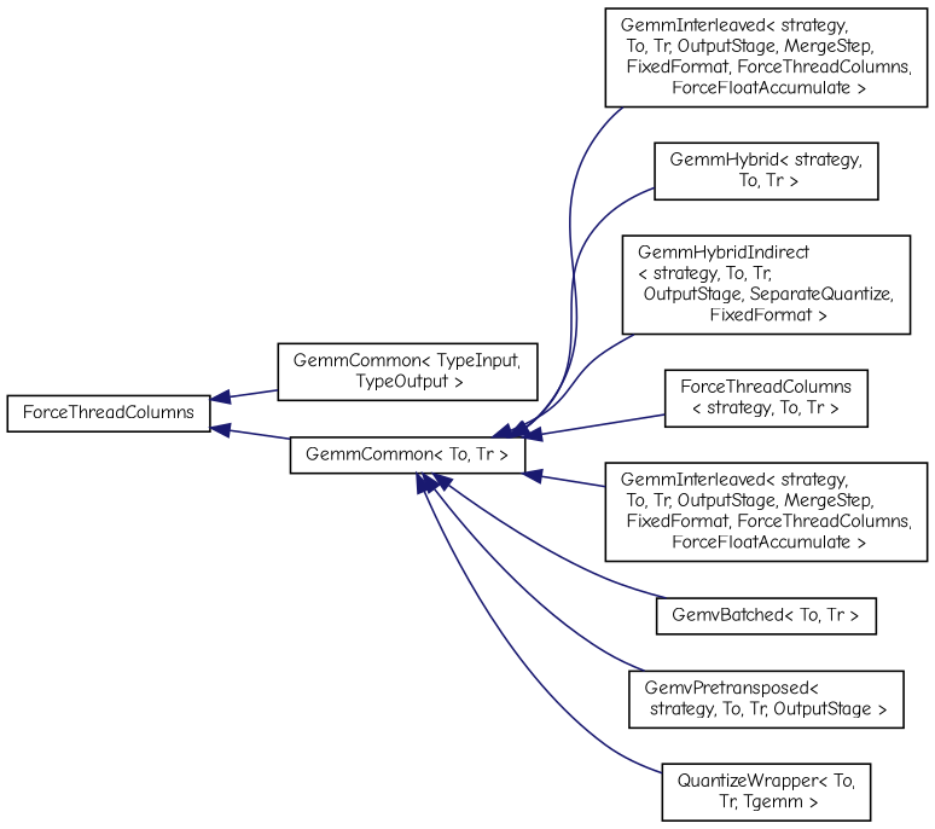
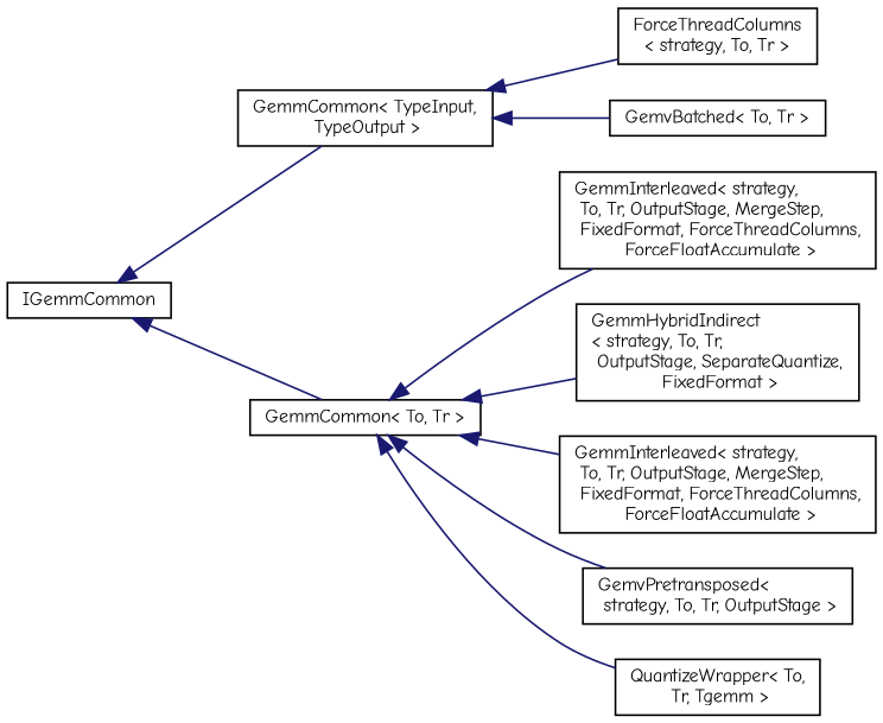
  digraph {
    fontname="Comic Neue"
    rankdir=LR
    node [color=black fillcolor=white fontname="Comic Neue" fontsize=10 shape=record style=filled]
    edge [color=midnightblue dir=back fontname="Comic Neue" fontsize=10 labelfontname=Helvetica labelfontsize=10 style=solid]
-   n1 [height=0.2 label=ForceThreadColumns width=0.4]
+   n1 [height=0.2 label=IGemmCommon width=0.4]
    n2 [height=0.2 label="GemmCommon\< TypeInput,\l TypeOutput \>" width=0.4]
    n3 [height=0.2 label="GemmCommon\< To, Tr \>" width=0.4]
    n4 [height=0.2 label="GemmInterleaved\< strategy,\l To, Tr, OutputStage, MergeStep,\l FixedFormat, ForceThreadColumns,\l ForceFloatAccumulate \>" width=0.4]
-   n5 [height=0.2 label="GemmHybrid\< strategy,\l To, Tr \>" width=0.4]
    n6 [height=0.2 label="GemmHybridIndirect\l\< strategy, To, Tr,\l OutputStage, SeparateQuantize,\l FixedFormat \>" width=0.4]
    n7 [height=0.2 label="ForceThreadColumns\l\< strategy, To, Tr \>" width=0.4]
    n8 [height=0.2 label="GemmInterleaved\< strategy,\l To, Tr, OutputStage, MergeStep,\l FixedFormat, ForceThreadColumns,\l ForceFloatAccumulate \>" width=0.4]
    n9 [height=0.2 label="GemvBatched\< To, Tr \>" width=0.4]
    n10 [height=0.2 label="GemvPretransposed\<\l strategy, To, Tr, OutputStage \>" width=0.4]
    n11 [height=0.2 label="QuantizeWrapper\< To,\l Tr, Tgemm \>" width=0.4]
    n1 -> n2
    n1 -> n3
    n3 -> n4
-   n3 -> n5
    n3 -> n6
-   n3 -> n7
+   n2 -> n7
    n3 -> n8
-   n3 -> n9
+   n2 -> n9
    n3 -> n10
    n3 -> n11
  }
